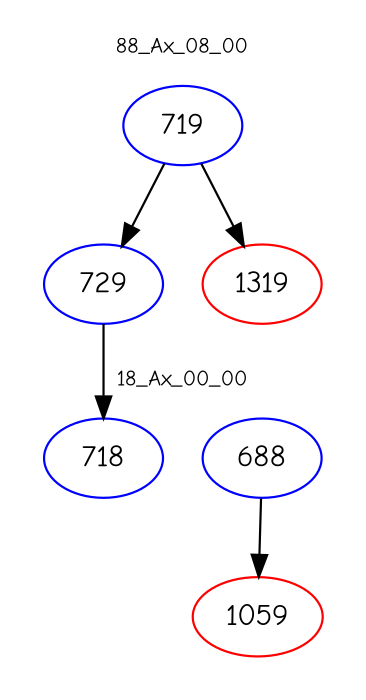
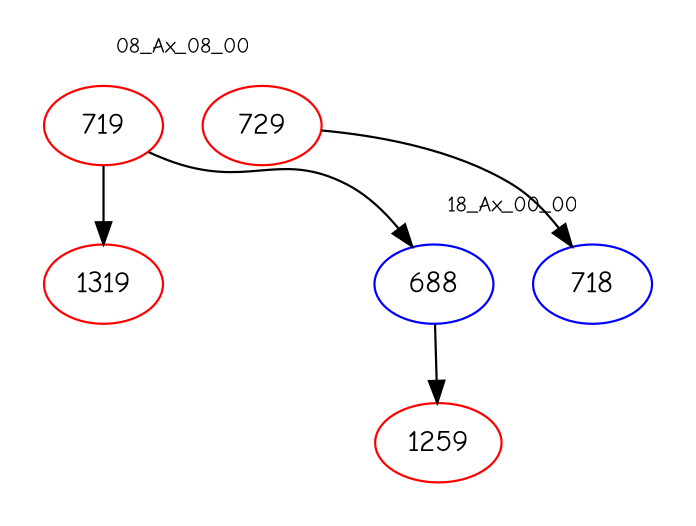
  digraph {
    fontname="Comic Neue"
    node [color=blue fontname="Comic Neue"]
    edge [color=black fontname="Comic Neue"]
    n1 [label=688]
    n2 [label=718]
-   n3 [color=red label=1059]
-   n4 [label=719]
-   n5 [label=729]
+   n3 [color=red label=1259]
+   n4 [color=red label=719]
+   n5 [color=red label=729]
    n6 [color=red label=1319]
    subgraph cluster_1 {
      color=white
      fontsize=10
      label="18_Ax_00_00"
      n1
      n2
      n3
    }
    subgraph cluster_2 {
      color=white
      fontsize=10
-     label="88_Ax_08_00"
+     label="08_Ax_08_00"
      n4
      n5
      n6
    }
    n1 -> n3
-   n4 -> n5
+   n4 -> n1
    n4 -> n6
    n5 -> n2
  }
